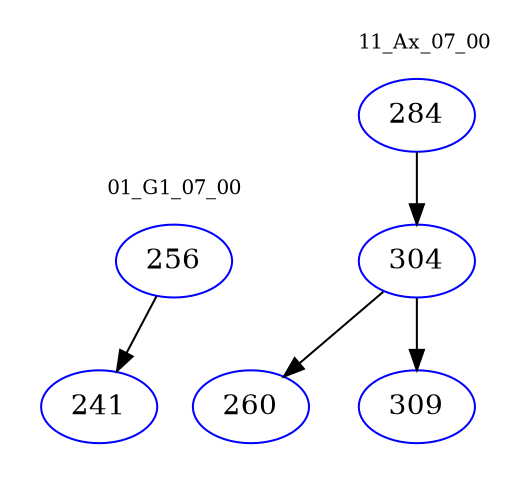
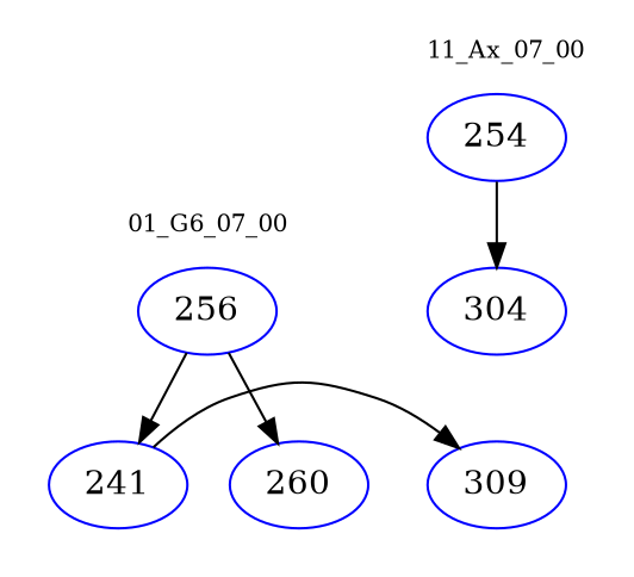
  digraph {
    node [color=blue]
    edge [color=black]
    n1 [label=304]
-   n2 [label=284]
+   n2 [label=254]
    n3 [label=309]
    n4 [label=256]
    n5 [label=241]
    n6 [label=260]
    subgraph cluster_1 {
      color=white
      fontsize=10
      label="11_Ax_07_00"
      n1
      n2
      n3
    }
    subgraph cluster_2 {
      color=white
      fontsize=10
-     label="01_G1_07_00"
+     label="01_G6_07_00"
      n4
      n5
      n6
    }
-   n1 -> n3
+   n5 -> n3
    n2 -> n1
    n4 -> n5
-   n1 -> n6
+   n4 -> n6
  }
